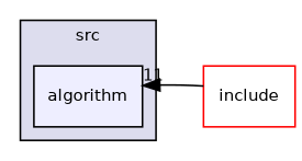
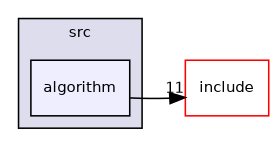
  digraph {
    compound=true
    rankdir=LR
    node [fontname=Helvetica fontsize=10 shape=box style=filled]
    n1 [fillcolor="#eeeeff" label=algorithm pencolor=black]
    n2 [color=red fillcolor=white label=include]
    subgraph cluster_1 {
      bgcolor="#ddddee"
      fontname=Helvetica
      fontsize=10
      label=src
      pencolor=black
      n1
    }
-   n2 -> n1 [headlabel=11 labeldistance=1.5 labelfontname=Helvetica labelfontsize=10]
+   n1 -> n2 [headlabel=11 labeldistance=1.5 labelfontname=Helvetica labelfontsize=10]
  }
